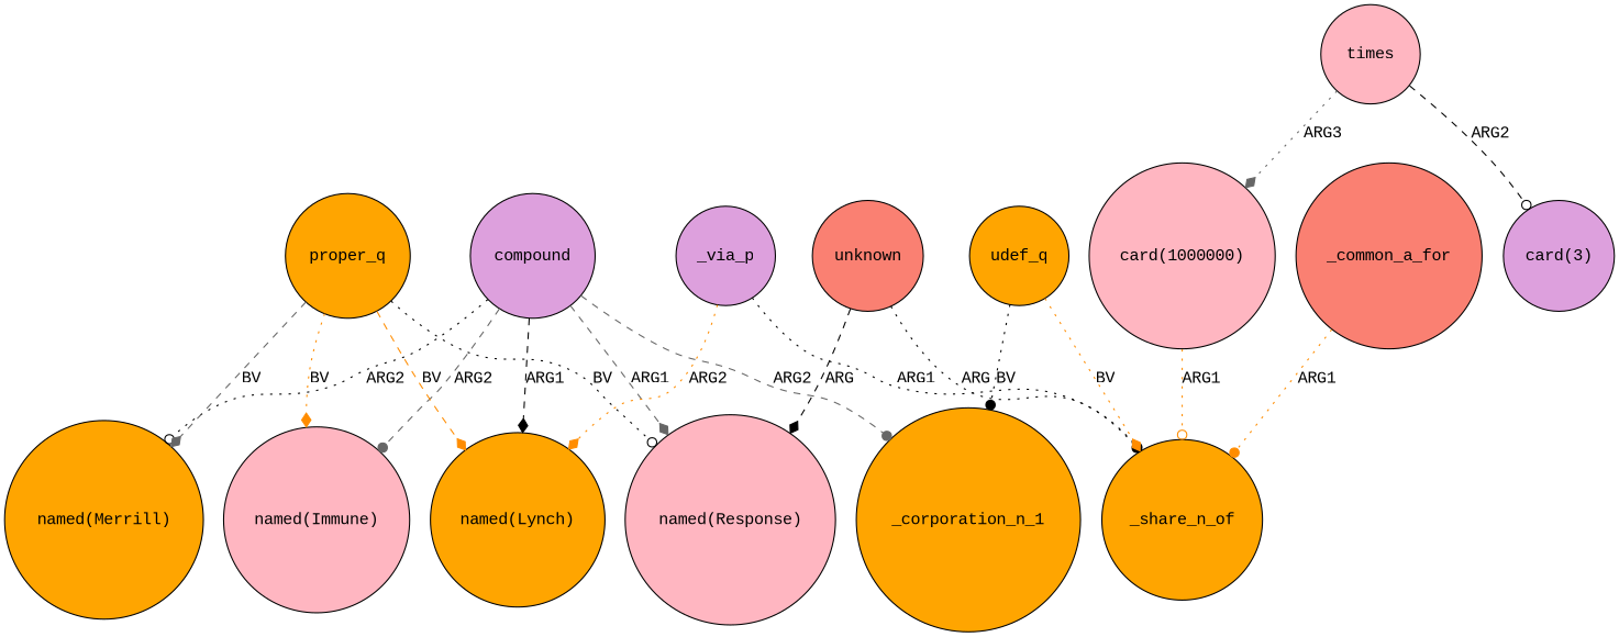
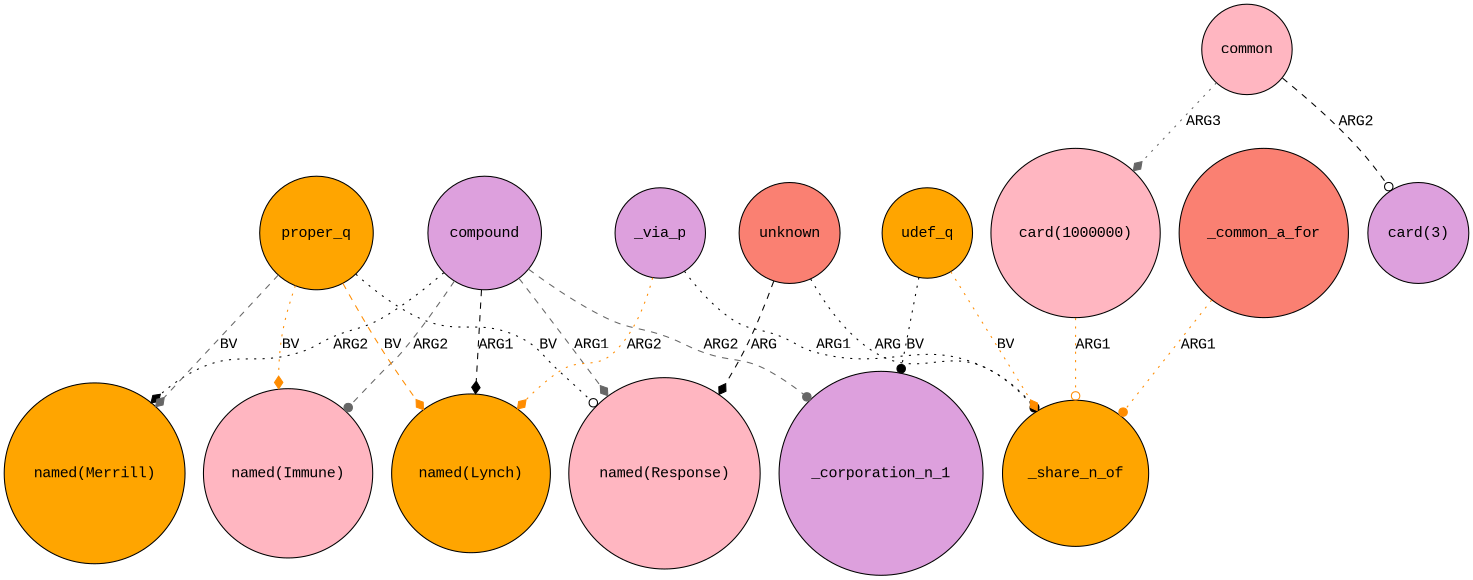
  digraph {
    fontname="Liberation Mono"
    node [fillcolor=orange fontname="Liberation Mono" shape=circle style=filled]
    edge [arrowhead=diamond color=black fontname="Liberation Mono" style=dotted]
    compound [fillcolor=plum]
    "named(Lynch)"
    "named(Response)" [fillcolor=lightpink]
-   _corporation_n_1
+   _corporation_n_1 [fillcolor=plum]
    "named(Immune)" [fillcolor=lightpink]
    "named(Merrill)"
    proper_q
    _via_p [fillcolor=plum]
    _share_n_of
    unknown [fillcolor=salmon]
    udef_q
-   times [fillcolor=lightpink]
+   times [fillcolor=lightpink label=common]
    "card(1000000)" [fillcolor=lightpink]
    "card(3)" [fillcolor=plum]
    _common_a_for [fillcolor=salmon]
    compound -> "named(Lynch)" [label=ARG1 style=dashed]
    compound -> "named(Response)" [color=gray40 label=ARG1 style=dashed]
    compound -> _corporation_n_1 [arrowhead=dot color=gray40 label=ARG2 style=dashed]
    compound -> "named(Immune)" [arrowhead=dot color=gray40 label=ARG2 style=dashed]
-   compound -> "named(Merrill)" [arrowhead=odot label=ARG2]
+   compound -> "named(Merrill)" [label=ARG2]
    proper_q -> "named(Lynch)" [color=darkorange label=BV style=dashed]
    proper_q -> "named(Response)" [arrowhead=odot label=BV]
    proper_q -> "named(Immune)" [color=darkorange label=BV]
    proper_q -> "named(Merrill)" [color=gray40 label=BV style=dashed]
    _via_p -> "named(Lynch)" [color=darkorange label=ARG2]
    _via_p -> _share_n_of [arrowhead=dot label=ARG1]
    unknown -> "named(Response)" [label=ARG style=dashed]
    unknown -> _share_n_of [arrowhead=dot label=ARG]
    udef_q -> _corporation_n_1 [arrowhead=dot label=BV]
    udef_q -> _share_n_of [color=darkorange label=BV]
    times -> "card(1000000)" [color=gray40 label=ARG3]
    times -> "card(3)" [arrowhead=odot label=ARG2 style=dashed]
    "card(1000000)" -> _share_n_of [arrowhead=odot color=darkorange label=ARG1]
    _common_a_for -> _share_n_of [arrowhead=dot color=darkorange label=ARG1]
  }
